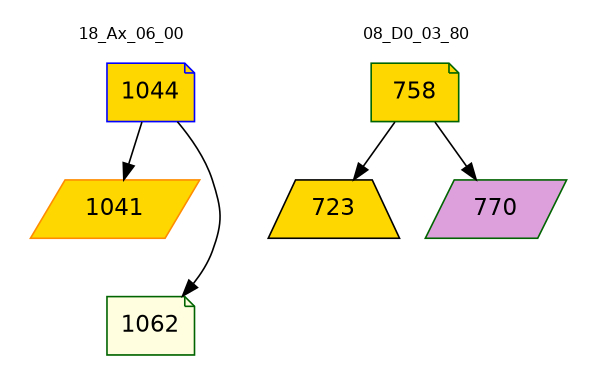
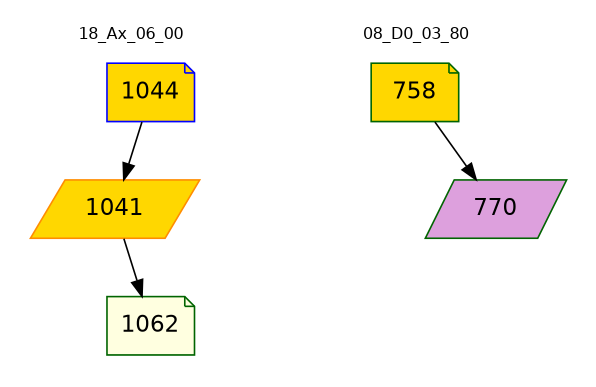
  digraph {
    fontname="DejaVu Sans"
    node [color=darkgreen fillcolor=gold fontname="DejaVu Sans" shape=note style=filled]
    edge [color=black fontname="DejaVu Sans"]
    n1 [color=blue label=1044]
    n2 [color=darkorange label=1041 shape=parallelogram]
    n3 [fillcolor=lightyellow label=1062]
    n4 [label=758]
-   n5 [color=black label=723 shape=trapezium]
    n6 [fillcolor=plum label=770 shape=parallelogram]
    subgraph cluster_1 {
      color=white
      fontsize=10
      label="18_Ax_06_00"
      n1
      n2
      n3
    }
    subgraph cluster_2 {
      color=white
      fontsize=10
      label="08_D0_03_80"
      n4
-     n5
      n6
    }
    n1 -> n2
-   n1 -> n3
-   n4 -> n5
+   n2 -> n3
    n4 -> n6
  }
